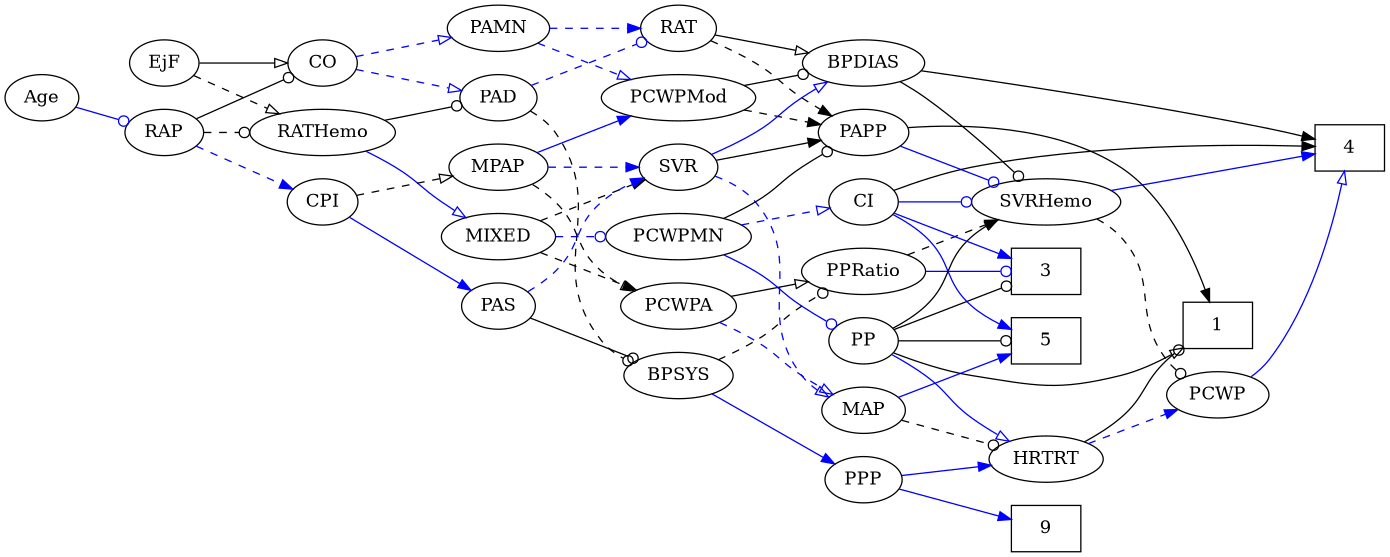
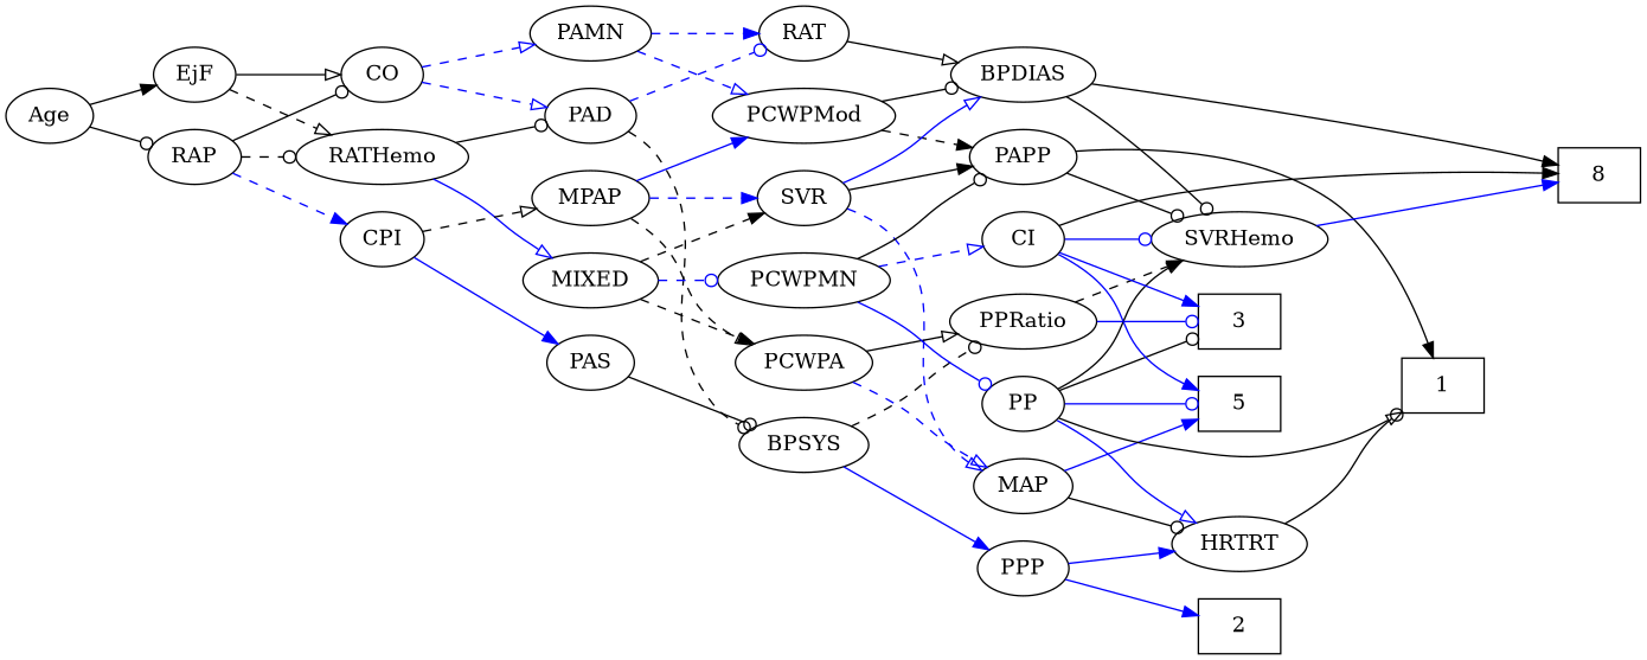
  strict digraph {
    rankdir=LR
    edge [arrowhead=normal color=black style=solid]
    1 [height=0.5 shape=box width=0.75]
-   2 [height=0.5 shape=box width=0.75 label=9]
+   2 [height=0.5 shape=box width=0.75]
    3 [height=0.5 shape=box width=0.75]
-   4 [height=0.5 shape=box width=0.75]
+   4 [height=0.5 shape=box width=0.75 label=8]
    5 [height=0.5 shape=box width=0.75]
    Age [height=0.5 width=0.75]
    EjF [height=0.5 width=0.75]
    RAP [height=0.5 width=0.77632]
    CO [height=0.5 width=0.75]
    RATHemo [height=0.5 width=1.3721]
    CPI [height=0.5 width=0.75]
    PAD [height=0.5 width=0.79437]
    PAMN [height=0.5 width=1.011]
    MIXED [height=0.5 width=1.1193]
    MPAP [height=0.5 width=0.97491]
    PAS [height=0.5 width=0.75]
    BPSYS [height=0.5 width=1.0471]
    RAT [height=0.5 width=0.75827]
    PCWPMod [height=0.5 width=1.4443]
    SVR [height=0.5 width=0.77632]
    PCWPA [height=0.5 width=1.1555]
    PCWPMN [height=0.5 width=1.3902]
    BPDIAS [height=0.5 width=1.1735]
    PAPP [height=0.5 width=0.88464]
    MAP [height=0.5 width=0.84854]
    PPRatio [height=0.5 width=1.1013]
    PP [height=0.5 width=0.75]
    CI [height=0.5 width=0.75]
    SVRHemo [height=0.5 width=1.3902]
    HRTRT [height=0.5 width=1.1013]
    PPP [height=0.5 width=0.75]
-   PCWP [height=0.5 width=0.97491]
-   Age -> RAP [arrowhead=odot color=blue]
+   Age -> EjF
+   Age -> RAP [arrowhead=odot]
    EjF -> CO [arrowhead=onormal]
    EjF -> RATHemo [arrowhead=onormal style=dashed]
    RAP -> CO [arrowhead=odot]
    RAP -> RATHemo [arrowhead=odot style=dashed]
    RAP -> CPI [color=blue style=dashed]
    CO -> PAD [arrowhead=onormal color=blue style=dashed]
    CO -> PAMN [arrowhead=onormal color=blue style=dashed]
    RATHemo -> PAD [arrowhead=odot]
    RATHemo -> MIXED [arrowhead=onormal color=blue]
    CPI -> MPAP [arrowhead=onormal style=dashed]
    CPI -> PAS [color=blue]
    PAD -> BPSYS [arrowhead=odot style=dashed]
    PAD -> RAT [arrowhead=odot color=blue style=dashed]
    PAMN -> RAT [color=blue style=dashed]
    PAMN -> PCWPMod [arrowhead=onormal color=blue style=dashed]
    MIXED -> SVR [style=dashed]
    MIXED -> PCWPA [style=dashed]
    MIXED -> PCWPMN [arrowhead=odot color=blue style=dashed]
    MPAP -> PCWPMod [color=blue]
    MPAP -> SVR [color=blue style=dashed]
    MPAP -> PCWPA [arrowhead=onormal style=dashed]
    PAS -> BPSYS [arrowhead=odot]
-   PAS -> SVR [color=blue style=dashed]
    BPSYS -> PPRatio [arrowhead=odot style=dashed]
    BPSYS -> PPP [color=blue]
    RAT -> BPDIAS [arrowhead=onormal]
-   RAT -> PAPP [style=dashed]
    PCWPMod -> BPDIAS [arrowhead=odot]
    PCWPMod -> PAPP [style=dashed]
    SVR -> BPDIAS [arrowhead=onormal color=blue]
    SVR -> PAPP
    SVR -> MAP [arrowhead=onormal color=blue style=dashed]
    PCWPA -> MAP [arrowhead=onormal color=blue style=dashed]
    PCWPA -> PPRatio [arrowhead=onormal]
    PCWPMN -> PAPP [arrowhead=odot]
    PCWPMN -> PP [arrowhead=odot color=blue]
    PCWPMN -> CI [arrowhead=onormal color=blue style=dashed]
    BPDIAS -> 4
    BPDIAS -> SVRHemo [arrowhead=odot]
    PAPP -> 1
-   PAPP -> SVRHemo [arrowhead=odot color=blue]
+   PAPP -> SVRHemo [arrowhead=odot]
    MAP -> 5 [color=blue]
-   MAP -> HRTRT [arrowhead=odot style=dashed]
+   MAP -> HRTRT [arrowhead=odot]
    PPRatio -> 3 [arrowhead=odot color=blue]
    PPRatio -> SVRHemo [style=dashed]
    PP -> 1 [arrowhead=onormal]
    PP -> 3 [arrowhead=odot]
-   PP -> 5 [arrowhead=odot]
+   PP -> 5 [arrowhead=odot color=blue]
    PP -> SVRHemo [arrowhead=onormal]
    PP -> HRTRT [arrowhead=onormal color=blue]
    CI -> 3 [color=blue]
    CI -> 4
    CI -> 5 [color=blue]
    CI -> SVRHemo [arrowhead=odot color=blue]
    SVRHemo -> 4 [color=blue]
-   SVRHemo -> PCWP [arrowhead=odot style=dashed]
    HRTRT -> 1 [arrowhead=odot]
-   HRTRT -> PCWP [color=blue style=dashed]
    PPP -> 2 [color=blue]
    PPP -> HRTRT [color=blue]
-   PCWP -> 4 [arrowhead=onormal color=blue]
  }
